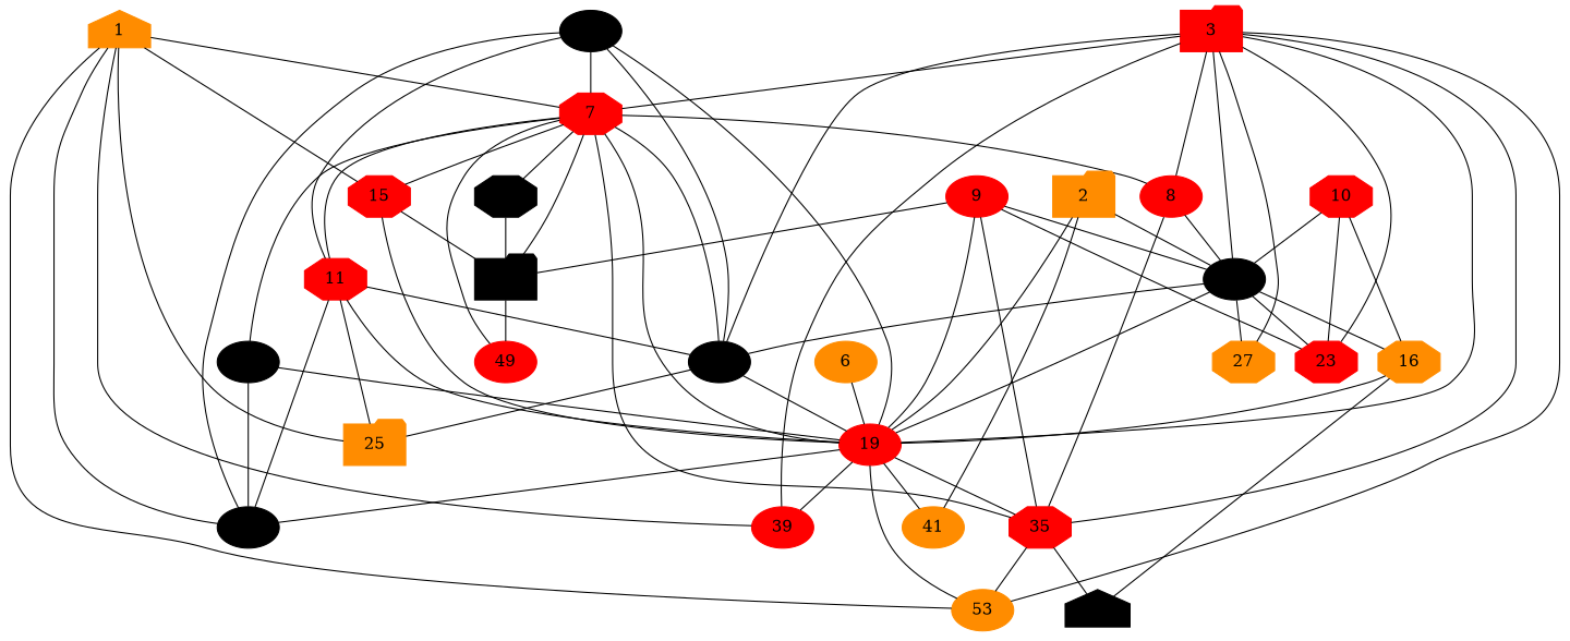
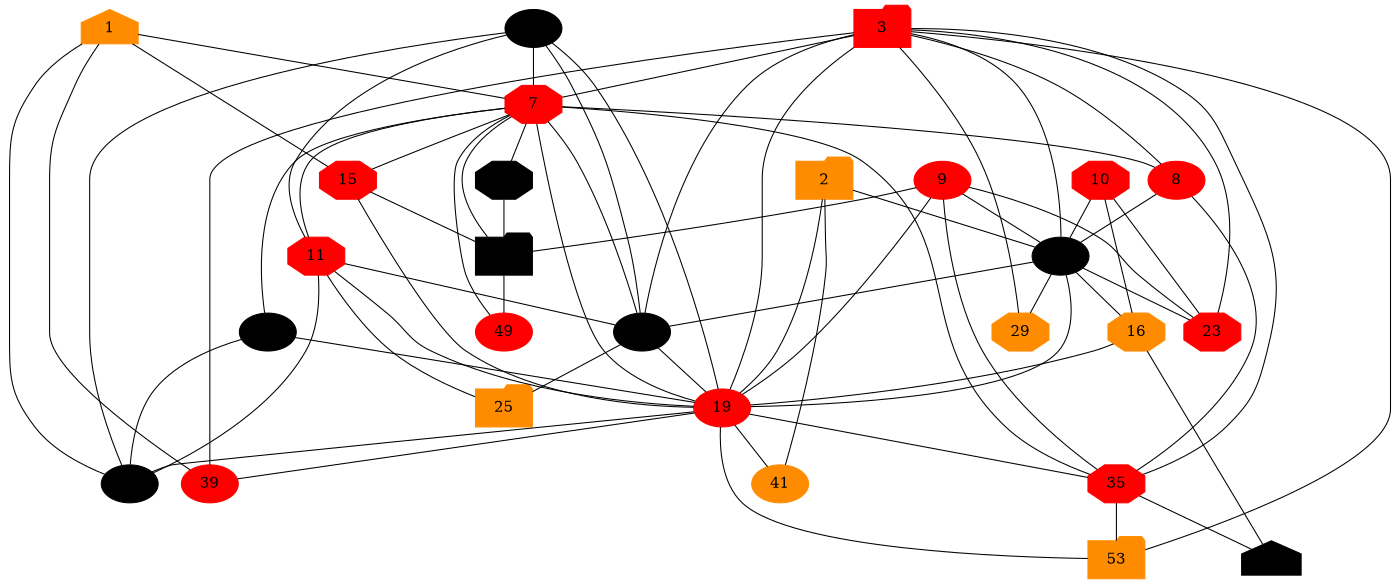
  graph {
    node [color=red shape=ellipse style=filled]
    1 [color=darkorange shape=house super="+18"]
    7 [shape=octagon super="+38+30+44"]
    15 [shape=octagon]
    25 [color=darkorange shape=folder super="+31"]
    39 [super="+45"]
    46 [color=black]
-   53 [color=darkorange]
+   53 [color=darkorange shape=folder]
    19 [super="+20+40"]
    8 [super="+28"]
    17 [color=black super="+37"]
    35 [shape=octagon super="+47"]
    11 [shape=octagon super="+34+32"]
    13 [color=black super="+33"]
    36 [color=black shape=octagon]
    43 [color=black shape=folder super="+54"]
    49
-   27 [color=darkorange shape=octagon]
+   27 [color=darkorange shape=octagon label=29]
    12 [color=black super="+14"]
    23 [shape=octagon]
    16 [color=darkorange shape=octagon super="+50"]
    2 [color=darkorange shape=folder]
    41 [color=darkorange]
    3 [shape=folder super="+4+26"]
    51 [color=black shape=house]
    5 [color=black super="+29"]
-   6 [color=darkorange]
    9 [super="+24+52"]
    10 [shape=octagon]
    1 -- 7
    1 -- 15
-   1 -- 25
    1 -- 39
    1 -- 46
-   1 -- 53
    7 -- 15
    7 -- 19 [weight=3]
    7 -- 8
    7 -- 17
    7 -- 35
    7 -- 11
    7 -- 13
    7 -- 36
    7 -- 43
    7 -- 49 [weight=2]
    15 -- 19
    15 -- 43
    19 -- 39
    19 -- 46
    19 -- 53
    19 -- 35
    19 -- 41 [weight=2]
    8 -- 35
    8 -- 12
    17 -- 25
    17 -- 19
    35 -- 53
    35 -- 51
    11 -- 25
    11 -- 46
    11 -- 19 [weight=2]
    11 -- 17
    13 -- 46
    13 -- 19
    36 -- 43
    43 -- 49
    12 -- 19 [weight=2]
    12 -- 17
    12 -- 27
    12 -- 23
    12 -- 16
    16 -- 19
    16 -- 51
    2 -- 19
    2 -- 12
    2 -- 41
    3 -- 7 [weight=2]
    3 -- 39 [weight=3]
    3 -- 53
    3 -- 19
    3 -- 8
    3 -- 17
    3 -- 35
    3 -- 27
    3 -- 12 [weight=2]
    3 -- 23
    5 -- 7
    5 -- 46
    5 -- 19
    5 -- 17
    5 -- 11
-   6 -- 19
    9 -- 19 [weight=2]
    9 -- 35
    9 -- 43
    9 -- 12
    9 -- 23
    10 -- 12
    10 -- 23
    10 -- 16
  }
